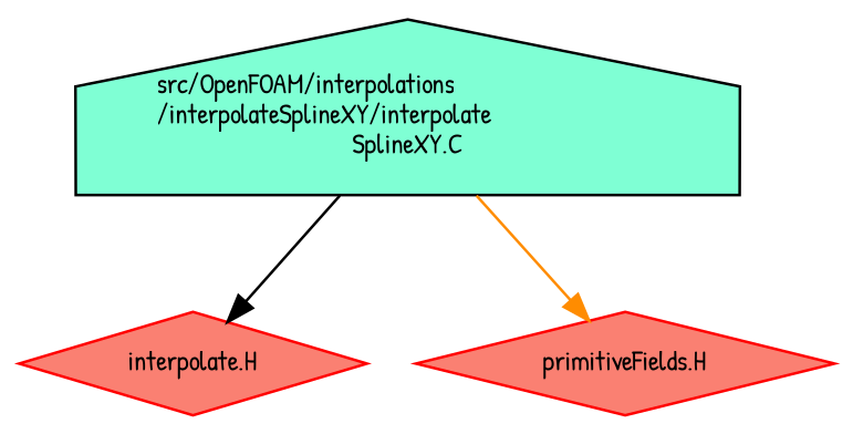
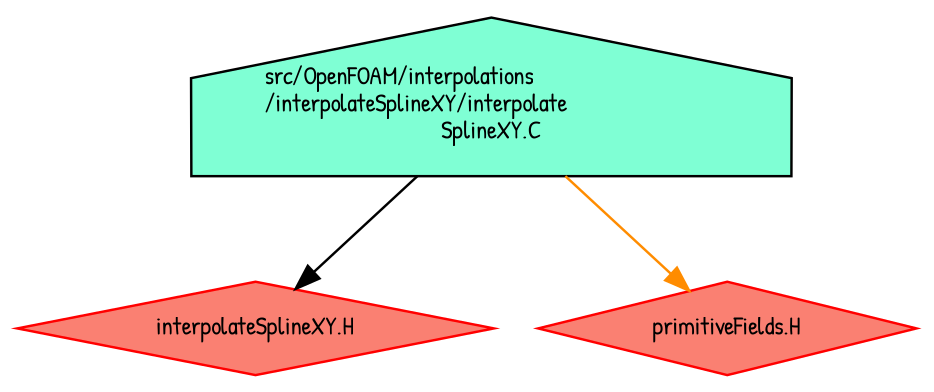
  digraph {
    fontname="Patrick Hand"
    node [color=red fillcolor=salmon fontname="Patrick Hand" fontsize=10 shape=diamond style=filled]
    edge [fontname="Patrick Hand" fontsize=10 labelfontname=FreeSans labelfontsize=10 style=solid]
    n1 [color=black fillcolor=aquamarine fontcolor=black height=0.2 label="src/OpenFOAM/interpolations\l/interpolateSplineXY/interpolate\lSplineXY.C" shape=house width=0.4]
-   n2 [height=0.2 label="interpolate.H" width=0.4]
+   n2 [height=0.2 label="interpolateSplineXY.H" width=0.4]
    n3 [height=0.2 label="primitiveFields.H" width=0.4]
    n1 -> n2 [color=black]
    n1 -> n3 [color=darkorange]
  }
